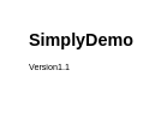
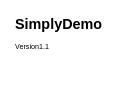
  <mxCell id="0" />
  <mxCell id="1" parent="0" />
- <mxCell id="2" value="&lt;h1&gt;SimplyDemo&lt;/h1&gt;&lt;div&gt;Version1.1&lt;/div&gt;" style="text;html=1;strokeColor=none;fillColor=none;spacing=5;spacingTop=-20;whiteSpace=wrap;overflow=hidden;rounded=0;" parent="1" vertex="1"><mxGeometry x="35" y="35" width="190" height="120" as="geometry" /></mxCell>
+ <mxCell id="2" value="&lt;h1&gt;SimplyDemo&lt;/h1&gt;&lt;div&gt;Version1.1&lt;/div&gt;" style="text;html=1;strokeColor=none;fillColor=none;spacing=5;spacingTop=-20;whiteSpace=wrap;overflow=hidden;rounded=0;" parent="1" vertex="1"><mxGeometry x="20" y="20" width="190" height="120" as="geometry" /></mxCell>
